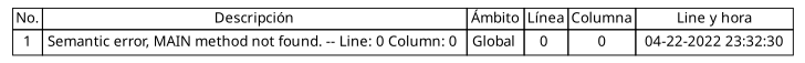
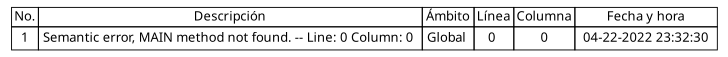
  digraph {
    fontname="Noto Sans"
-   n1 [label=< 			<table border='0' cellborder='1' color='black' cellspacing='0'> 			  <tr> 				  <td>No.</td> 				  <td>Descripción</td> 				  <td>Ámbito</td> 				  <td>Línea</td> 				  <td>Columna</td> 				  <td>Line y hora</td> 			  </tr> 	 <tr> <td cellpadding='4'> 1 </td> <td cellpadding='4'>Semantic error, MAIN method not found. -- Line: 0 Column: 0 </td> <td cellpadding='4'>Global </td> <td cellpadding='4'>0 </td> <td cellpadding='4'> 0 </td> <td cellpadding='4'> 04-22-2022 23:32:30 </td> </tr>  		</table> 		> shape=plaintext fontname="Noto Sans"]
+   n1 [label=< 			<table border='0' cellborder='1' color='black' cellspacing='0'> 			  <tr> 				  <td>No.</td> 				  <td>Descripción</td> 				  <td>Ámbito</td> 				  <td>Línea</td> 				  <td>Columna</td> 				  <td>Fecha y hora</td> 			  </tr> 	 <tr> <td cellpadding='4'> 1 </td> <td cellpadding='4'>Semantic error, MAIN method not found. -- Line: 0 Column: 0 </td> <td cellpadding='4'>Global </td> <td cellpadding='4'>0 </td> <td cellpadding='4'> 0 </td> <td cellpadding='4'> 04-22-2022 23:32:30 </td> </tr>  		</table> 		> shape=plaintext fontname="Noto Sans"]
  }
